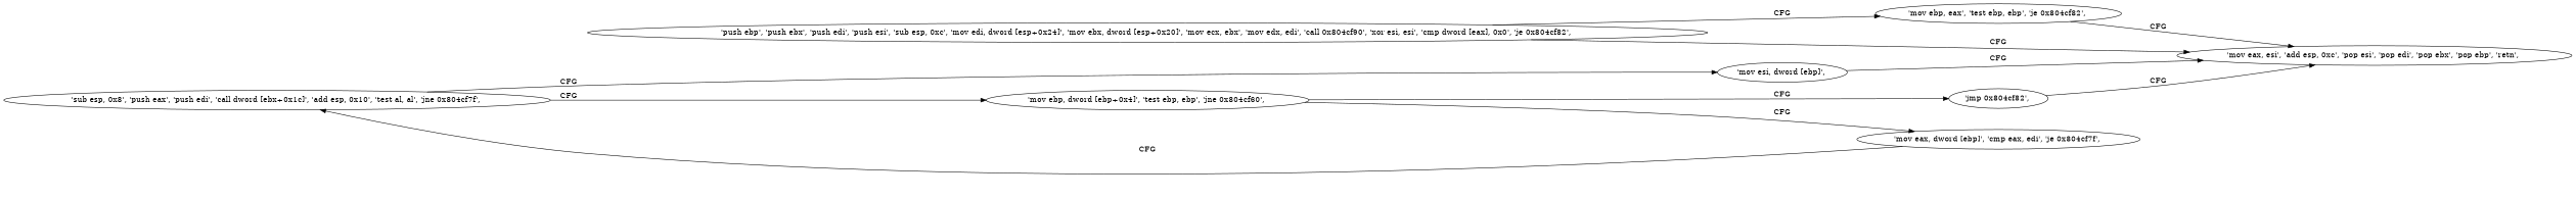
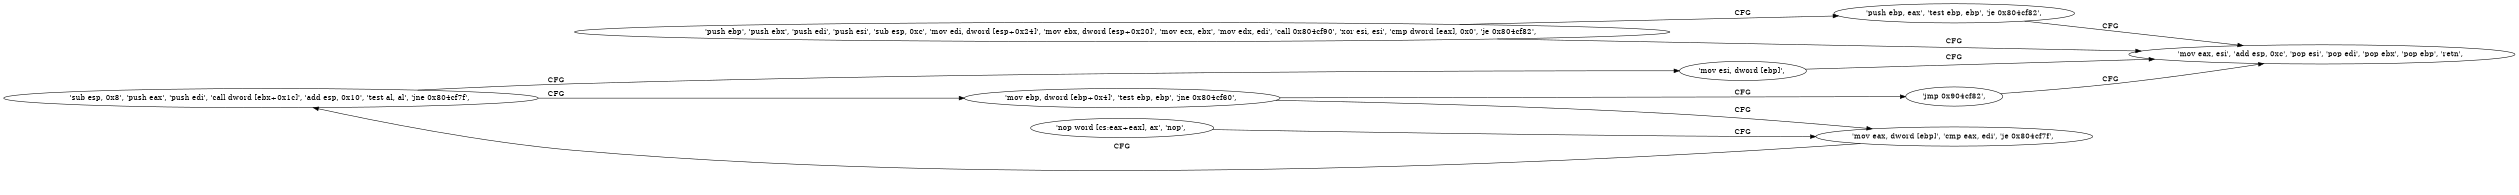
  digraph {
    rankdir=LR
    n1 [label="'push ebp', 'push ebx', 'push edi', 'push esi', 'sub esp, 0xc', 'mov edi, dword [esp+0x24]', 'mov ebx, dword [esp+0x20]', 'mov ecx, ebx', 'mov edx, edi', 'call 0x804cf90', 'xor esi, esi', 'cmp dword [eax], 0x0', 'je 0x804cf82', "]
    n2 [label="'mov eax, esi', 'add esp, 0xc', 'pop esi', 'pop edi', 'pop ebx', 'pop ebp', 'retn', "]
-   n3 [label="'mov ebp, eax', 'test ebp, ebp', 'je 0x804cf82', "]
+   n3 [label="'push ebp, eax', 'test ebp, ebp', 'je 0x804cf82',"]
+   n4 [label="'nop word [cs:eax+eax], ax', 'nop', "]
    n5 [label="'mov eax, dword [ebp]', 'cmp eax, edi', 'je 0x804cf7f', "]
    n6 [label="'sub esp, 0x8', 'push eax', 'push edi', 'call dword [ebx+0x1c]', 'add esp, 0x10', 'test al, al', 'jne 0x804cf7f', "]
    n7 [label="'mov esi, dword [ebp]', "]
    n8 [label="'mov ebp, dword [ebp+0x4]', 'test ebp, ebp', 'jne 0x804cf60', "]
-   n9 [label="'jmp 0x804cf82', "]
+   n9 [label="'jmp 0x904cf82',"]
    n1 -> n2 [label=CFG]
    n1 -> n3 [label=CFG]
    n3 -> n2 [label=CFG]
+   n4 -> n5 [label=CFG]
    n5 -> n6 [label=CFG]
    n6 -> n7 [label=CFG]
    n6 -> n8 [label=CFG]
    n7 -> n2 [label=CFG]
    n8 -> n5 [label=CFG]
    n8 -> n9 [label=CFG]
    n9 -> n2 [label=CFG]
  }
